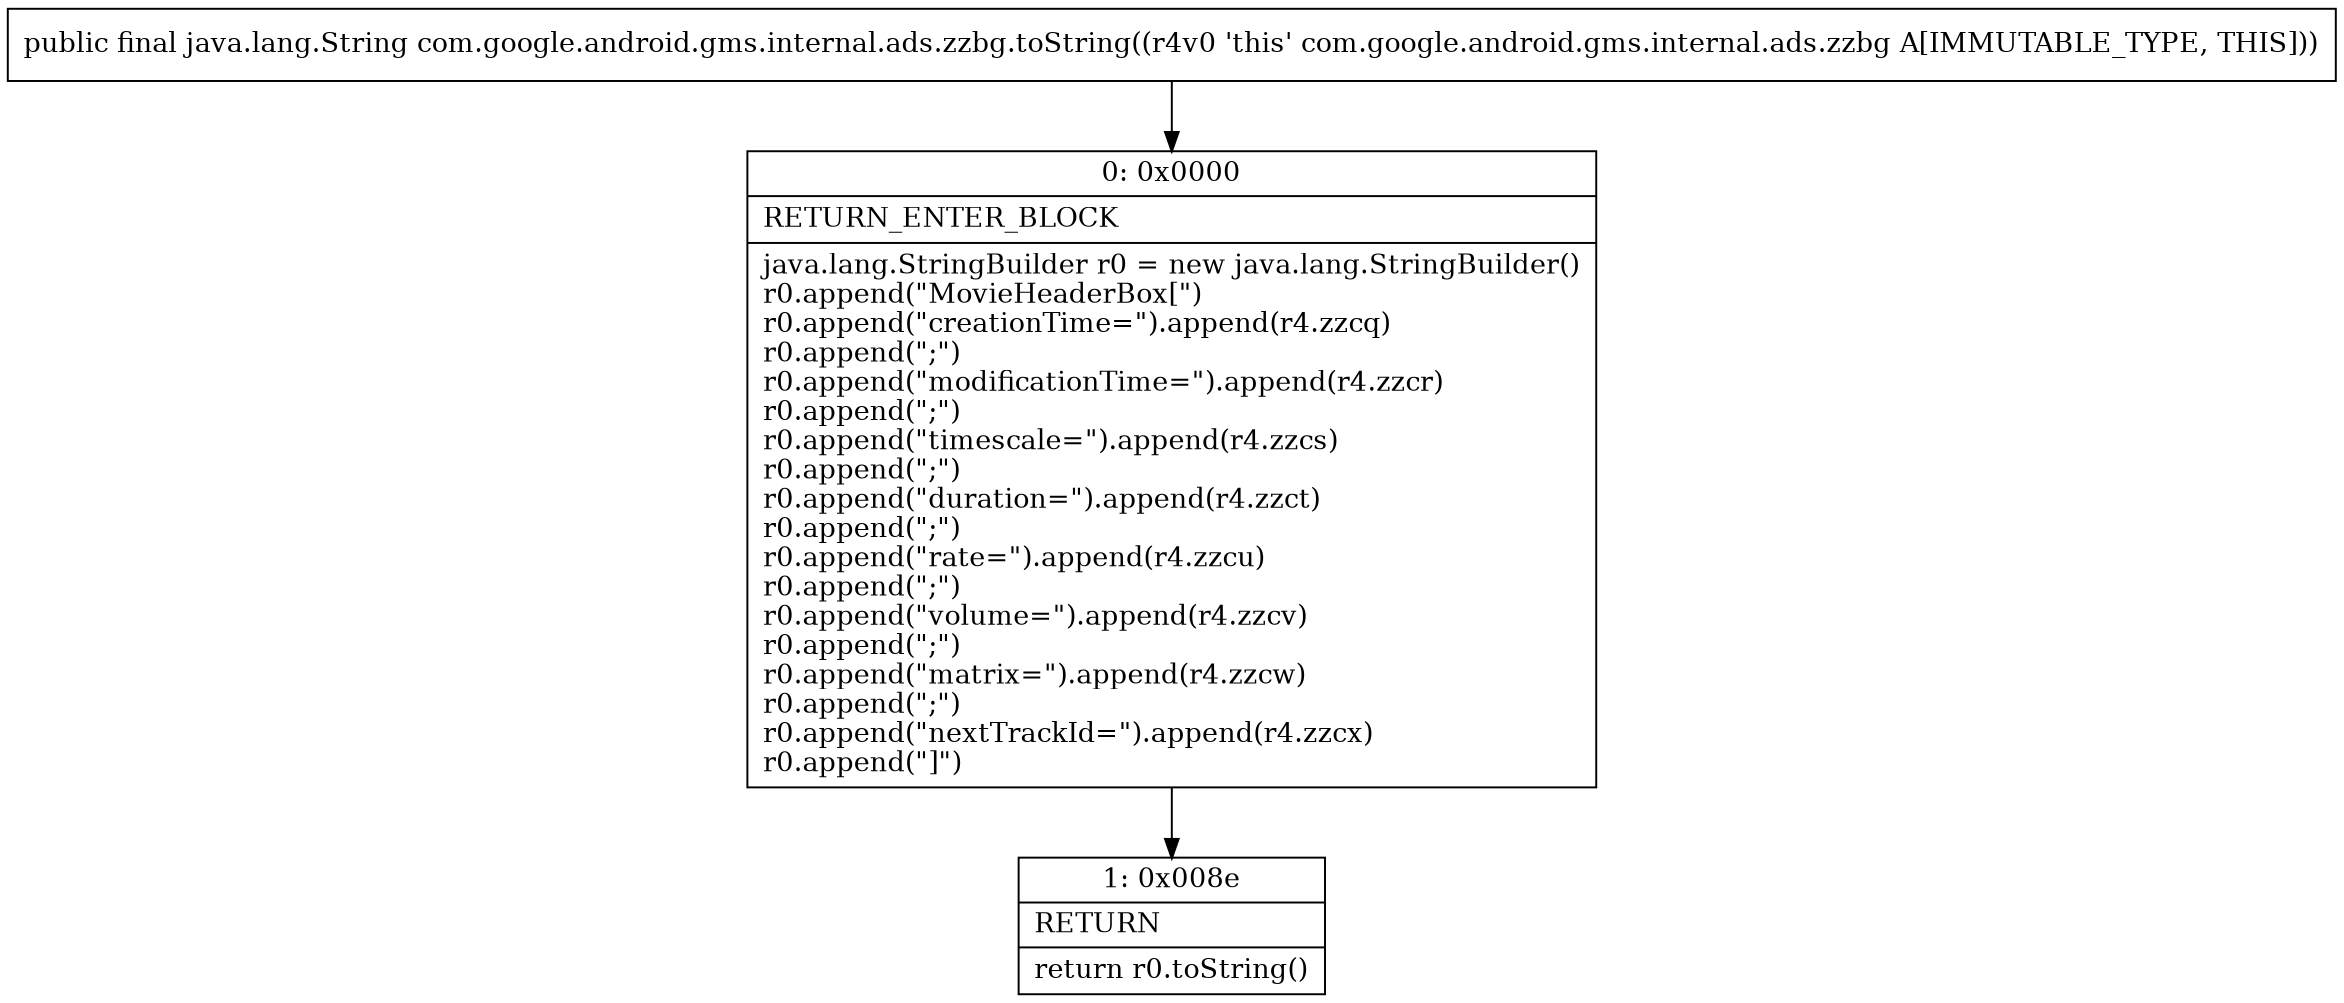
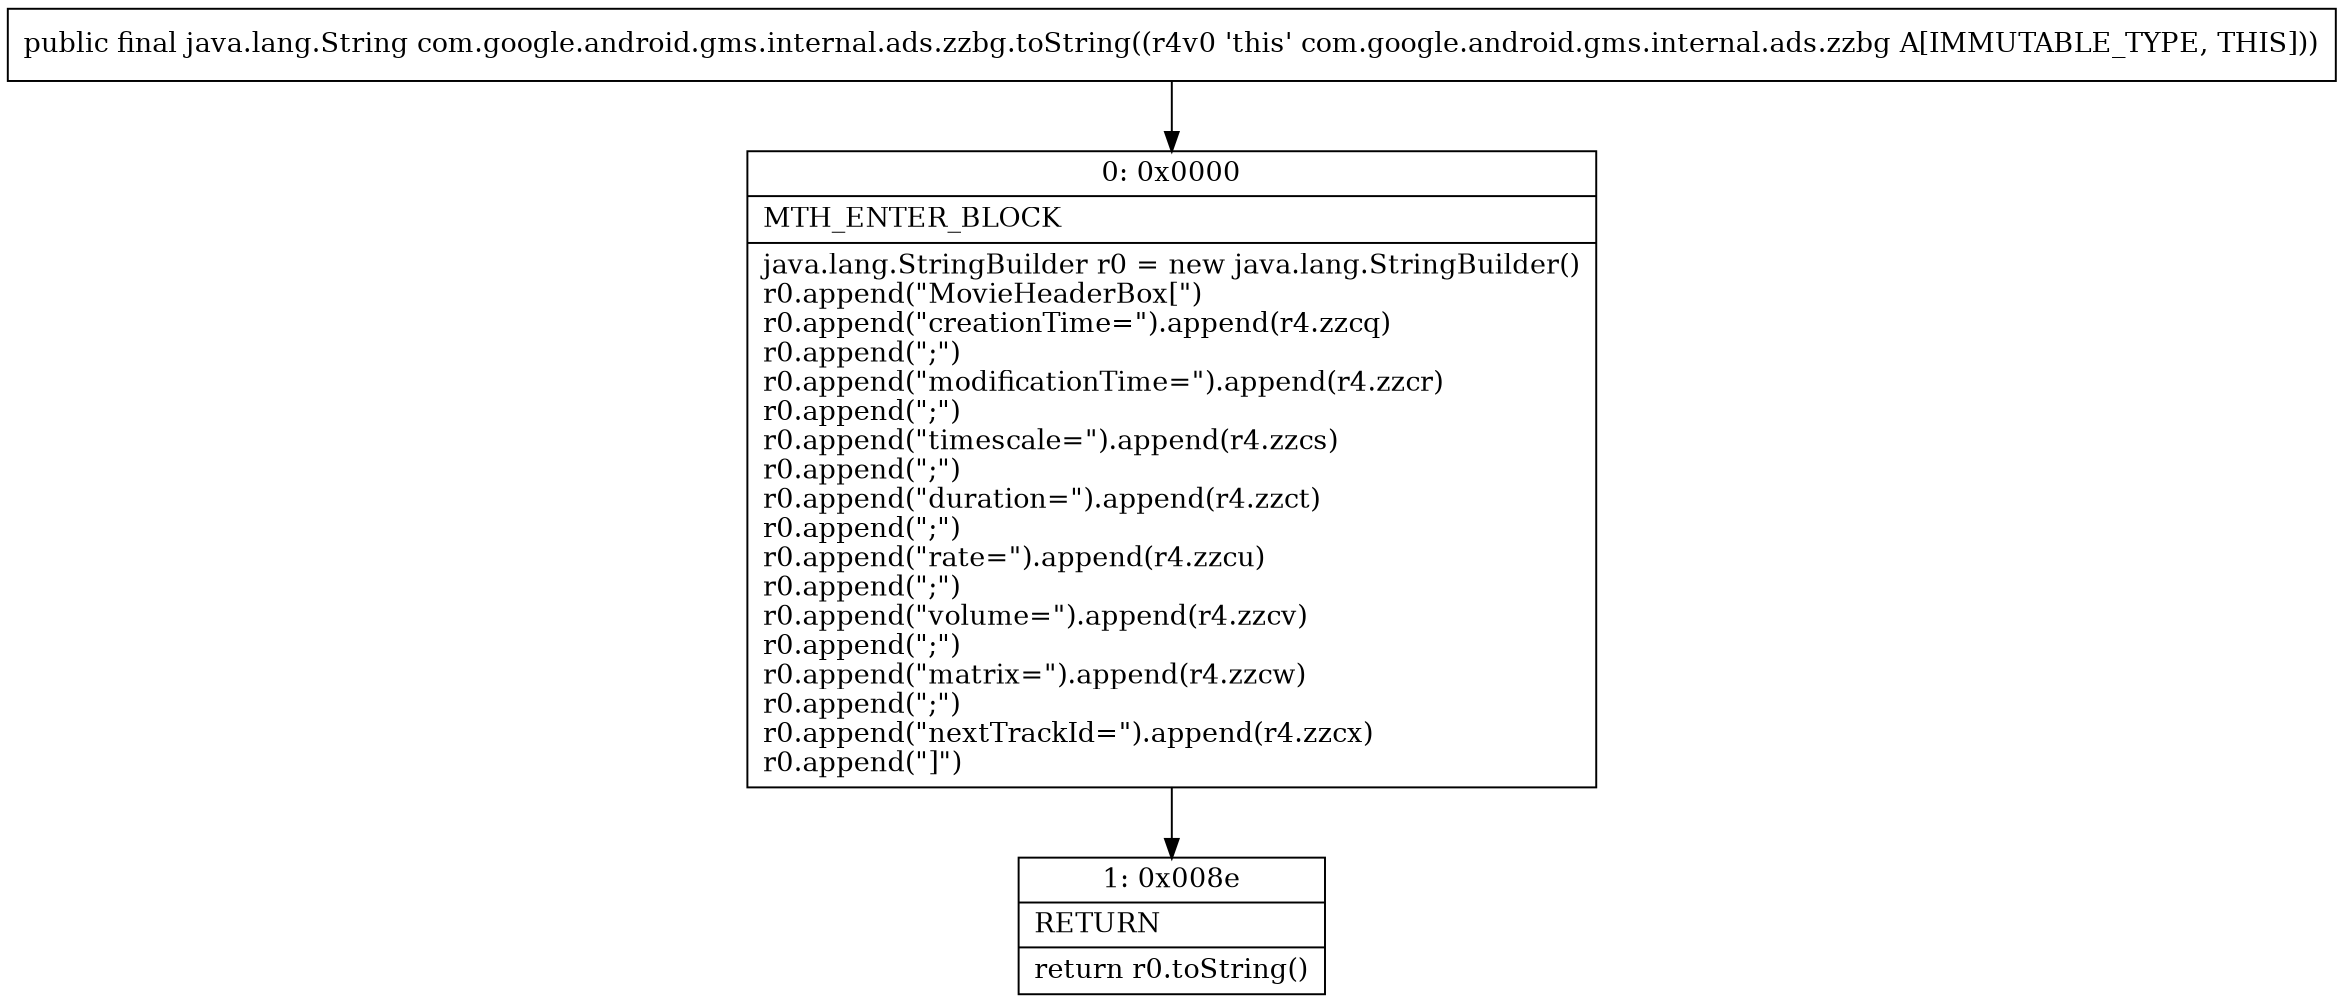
  digraph {
    node [shape=record]
-   n1 [label="{0\:\ 0x0000|RETURN_ENTER_BLOCK\l|java.lang.StringBuilder r0 = new java.lang.StringBuilder()\lr0.append(\"MovieHeaderBox[\")\lr0.append(\"creationTime=\").append(r4.zzcq)\lr0.append(\";\")\lr0.append(\"modificationTime=\").append(r4.zzcr)\lr0.append(\";\")\lr0.append(\"timescale=\").append(r4.zzcs)\lr0.append(\";\")\lr0.append(\"duration=\").append(r4.zzct)\lr0.append(\";\")\lr0.append(\"rate=\").append(r4.zzcu)\lr0.append(\";\")\lr0.append(\"volume=\").append(r4.zzcv)\lr0.append(\";\")\lr0.append(\"matrix=\").append(r4.zzcw)\lr0.append(\";\")\lr0.append(\"nextTrackId=\").append(r4.zzcx)\lr0.append(\"]\")\l}"]
+   n1 [label="{0\:\ 0x0000|MTH_ENTER_BLOCK\l|java.lang.StringBuilder r0 = new java.lang.StringBuilder()\lr0.append(\"MovieHeaderBox[\")\lr0.append(\"creationTime=\").append(r4.zzcq)\lr0.append(\";\")\lr0.append(\"modificationTime=\").append(r4.zzcr)\lr0.append(\";\")\lr0.append(\"timescale=\").append(r4.zzcs)\lr0.append(\";\")\lr0.append(\"duration=\").append(r4.zzct)\lr0.append(\";\")\lr0.append(\"rate=\").append(r4.zzcu)\lr0.append(\";\")\lr0.append(\"volume=\").append(r4.zzcv)\lr0.append(\";\")\lr0.append(\"matrix=\").append(r4.zzcw)\lr0.append(\";\")\lr0.append(\"nextTrackId=\").append(r4.zzcx)\lr0.append(\"]\")\l}"]
    n2 [label="{1\:\ 0x008e|RETURN\l|return r0.toString()\l}"]
    n3 [label="{public final java.lang.String com.google.android.gms.internal.ads.zzbg.toString((r4v0 'this' com.google.android.gms.internal.ads.zzbg A[IMMUTABLE_TYPE, THIS])) }"]
    n1 -> n2
    n3 -> n1
  }
